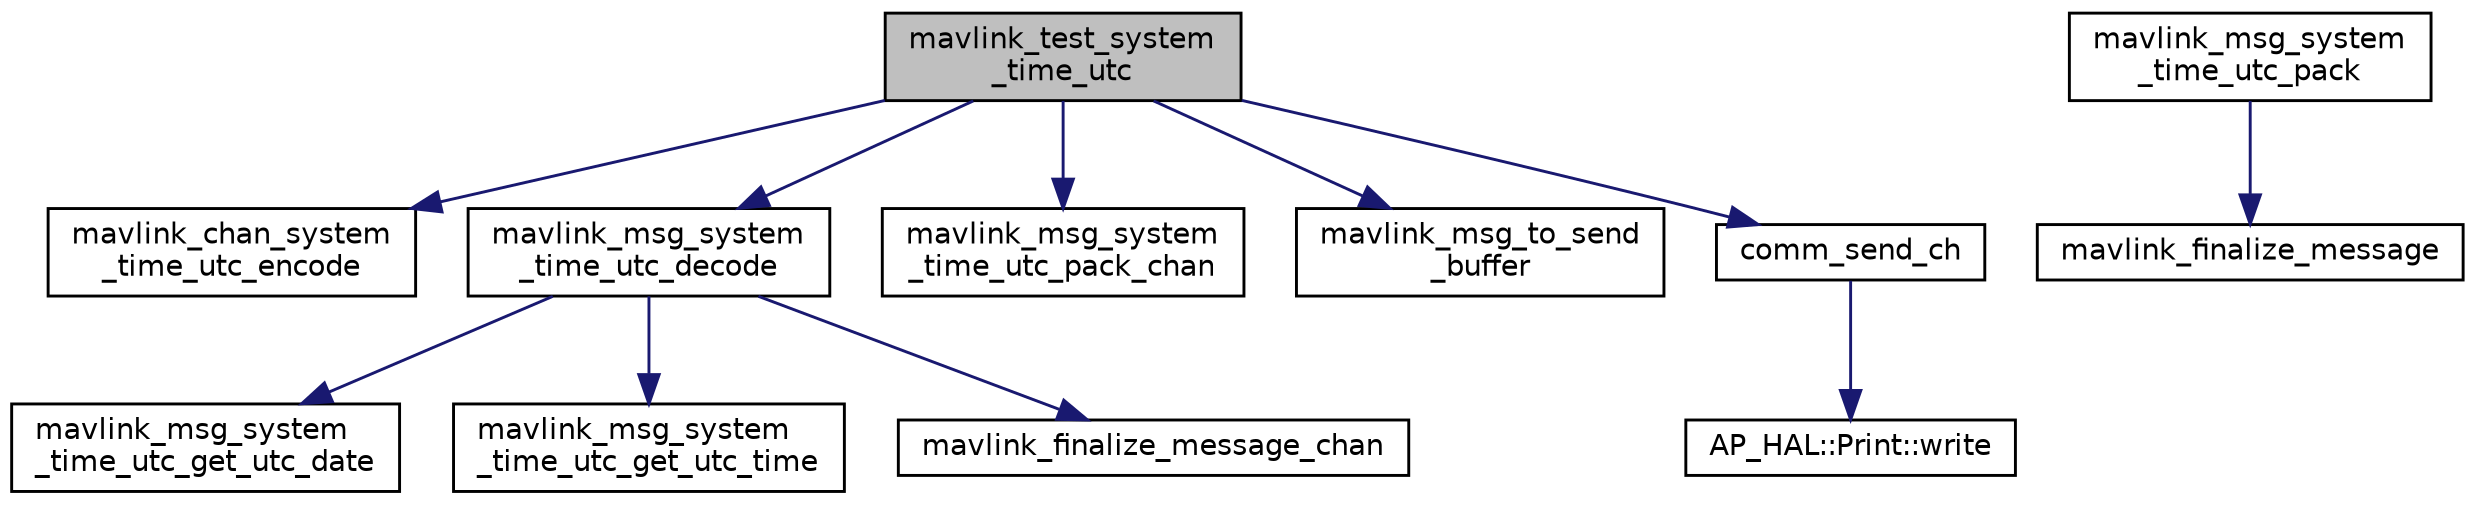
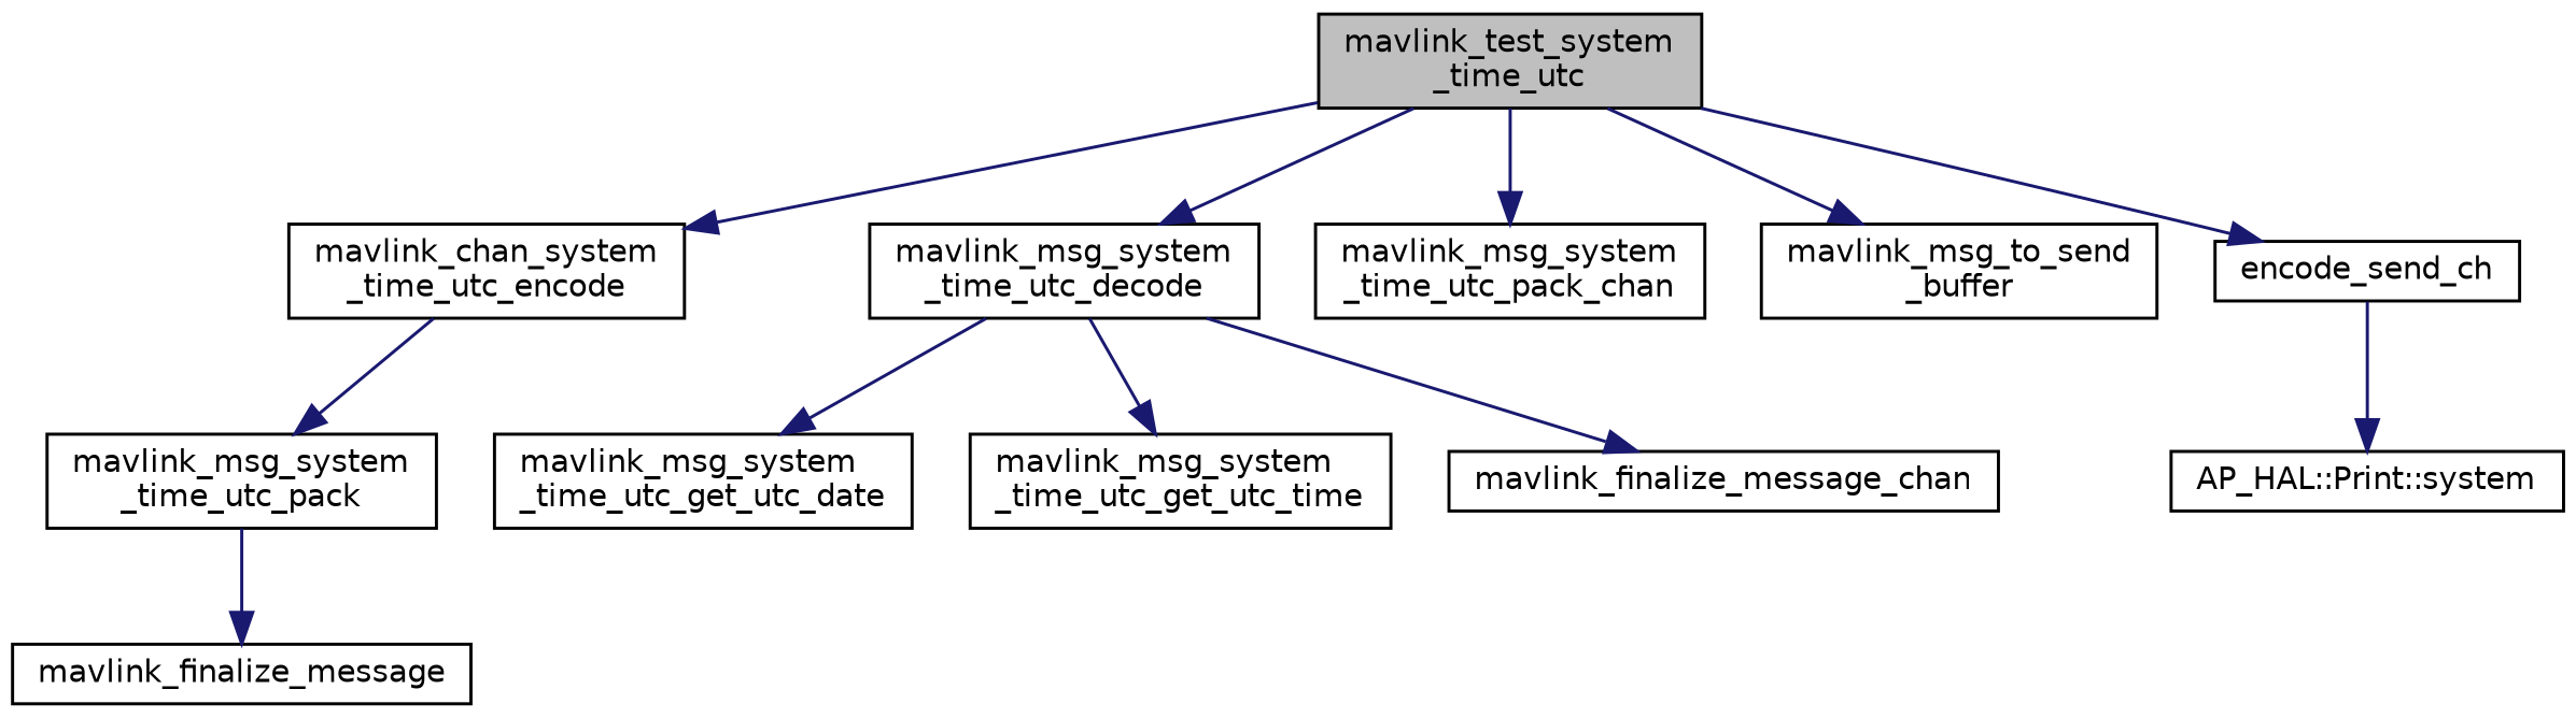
  digraph {
    rankdir=TB
    node [color=black fillcolor=white fontname=Helvetica fontsize=10 shape=record style=filled]
    edge [color=midnightblue fontname=Helvetica fontsize=10 labelfontname=Helvetica labelfontsize=10 style=solid]
    n1 [fillcolor=grey75 fontcolor=black height=0.2 label="mavlink_test_system\l_time_utc" width=0.4]
    n2 [height=0.2 label="mavlink_chan_system\l_time_utc_encode" width=0.4]
    n3 [height=0.2 label="mavlink_msg_system\l_time_utc_decode" width=0.4]
    n4 [height=0.2 label="mavlink_msg_system\l_time_utc_pack_chan" width=0.4]
    n5 [height=0.2 label="mavlink_msg_to_send\l_buffer" width=0.4]
-   n6 [height=0.2 label=comm_send_ch width=0.4]
+   n6 [height=0.2 label=encode_send_ch width=0.4]
    n7 [height=0.2 label="mavlink_msg_system\l_time_utc_pack" width=0.4]
    n8 [height=0.2 label=mavlink_finalize_message width=0.4]
    n9 [height=0.2 label="mavlink_msg_system\l_time_utc_get_utc_date" width=0.4]
    n10 [height=0.2 label="mavlink_msg_system\l_time_utc_get_utc_time" width=0.4]
    n11 [height=0.2 label=mavlink_finalize_message_chan width=0.4]
-   n12 [height=0.2 label="AP_HAL::Print::write" width=0.4]
+   n12 [height=0.2 label="AP_HAL::Print::system" width=0.4]
    n1 -> n2
    n1 -> n3
    n1 -> n4
    n1 -> n5
    n1 -> n6
+   n2 -> n7
    n3 -> n9
    n3 -> n10
    n3 -> n11
    n6 -> n12
    n7 -> n8
  }
